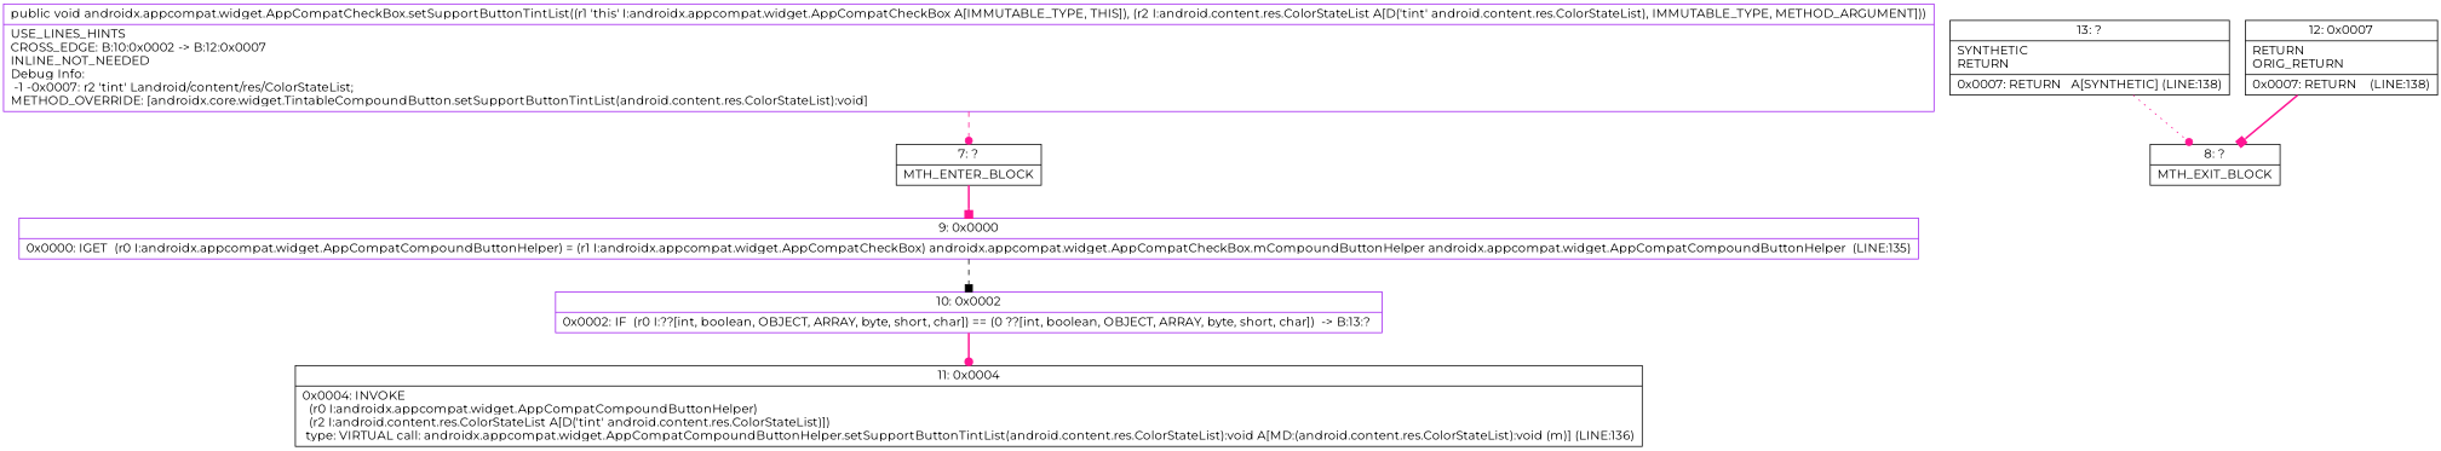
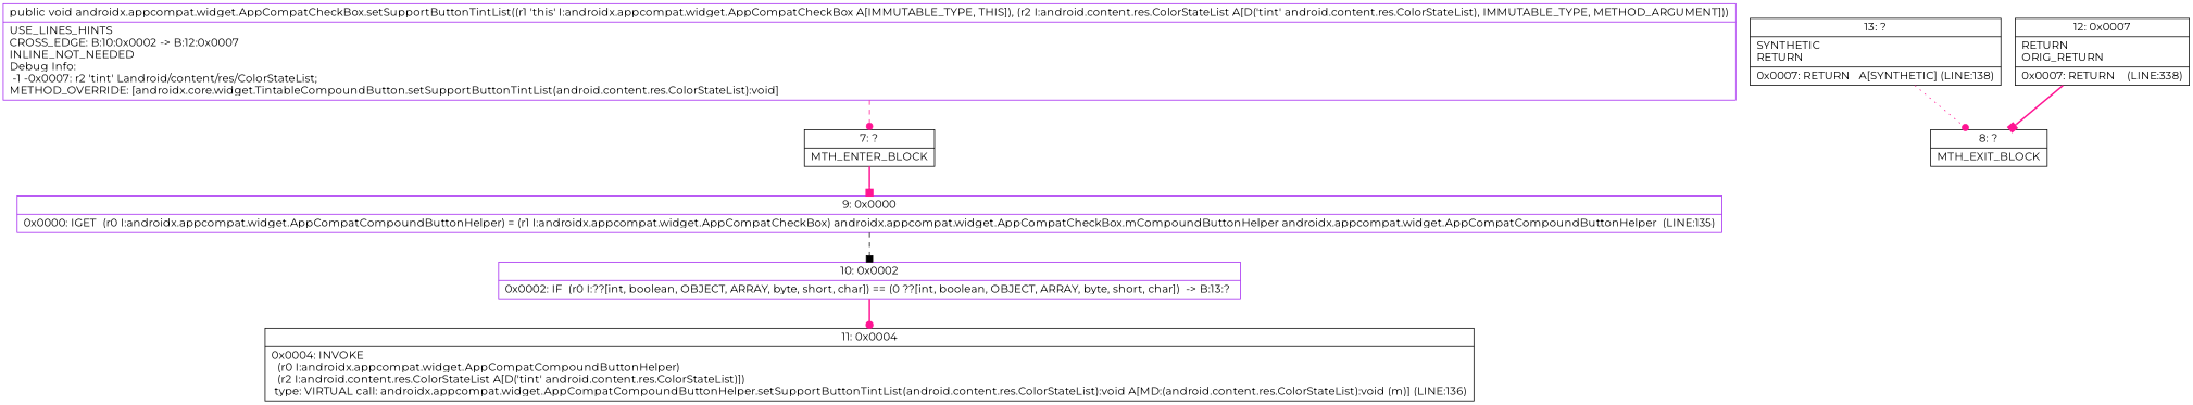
  digraph {
    fontname=Montserrat
    node [color=black fontname=Montserrat shape=record]
    edge [arrowhead=box color=deeppink fontname=Montserrat style=bold]
    n1 [label="{7\:\ ?|MTH_ENTER_BLOCK\l}"]
    n2 [color=purple label="{9\:\ 0x0000|0x0000: IGET  (r0 I:androidx.appcompat.widget.AppCompatCompoundButtonHelper) = (r1 I:androidx.appcompat.widget.AppCompatCheckBox) androidx.appcompat.widget.AppCompatCheckBox.mCompoundButtonHelper androidx.appcompat.widget.AppCompatCompoundButtonHelper  (LINE:135)\l}"]
    n3 [color=purple label="{10\:\ 0x0002|0x0002: IF  (r0 I:??[int, boolean, OBJECT, ARRAY, byte, short, char]) == (0 ??[int, boolean, OBJECT, ARRAY, byte, short, char])  \-\> B:13:? \l}"]
    n4 [label="{11\:\ 0x0004|0x0004: INVOKE  \l  (r0 I:androidx.appcompat.widget.AppCompatCompoundButtonHelper)\l  (r2 I:android.content.res.ColorStateList A[D('tint' android.content.res.ColorStateList)])\l type: VIRTUAL call: androidx.appcompat.widget.AppCompatCompoundButtonHelper.setSupportButtonTintList(android.content.res.ColorStateList):void A[MD:(android.content.res.ColorStateList):void (m)] (LINE:136)\l}"]
    n5 [label="{13\:\ ?|SYNTHETIC\lRETURN\l|0x0007: RETURN   A[SYNTHETIC] (LINE:138)\l}"]
    n6 [label="{8\:\ ?|MTH_EXIT_BLOCK\l}"]
-   n7 [label="{12\:\ 0x0007|RETURN\lORIG_RETURN\l|0x0007: RETURN    (LINE:138)\l}"]
+   n7 [label="{12\:\ 0x0007|RETURN\lORIG_RETURN\l|0x0007: RETURN    (LINE:338)\l}"]
    n8 [color=purple label="{public void androidx.appcompat.widget.AppCompatCheckBox.setSupportButtonTintList((r1 'this' I:androidx.appcompat.widget.AppCompatCheckBox A[IMMUTABLE_TYPE, THIS]), (r2 I:android.content.res.ColorStateList A[D('tint' android.content.res.ColorStateList), IMMUTABLE_TYPE, METHOD_ARGUMENT]))  | USE_LINES_HINTS\lCROSS_EDGE: B:10:0x0002 \-\> B:12:0x0007\lINLINE_NOT_NEEDED\lDebug Info:\l  \-1 \-0x0007: r2 'tint' Landroid\/content\/res\/ColorStateList;\lMETHOD_OVERRIDE: [androidx.core.widget.TintableCompoundButton.setSupportButtonTintList(android.content.res.ColorStateList):void]\l}"]
    n1 -> n2
    n2 -> n3 [color=black style=dashed]
    n3 -> n4 [arrowhead=dot]
    n5 -> n6 [arrowhead=dot style=dotted]
    n7 -> n6
    n8 -> n1 [arrowhead=dot style=dashed]
  }
